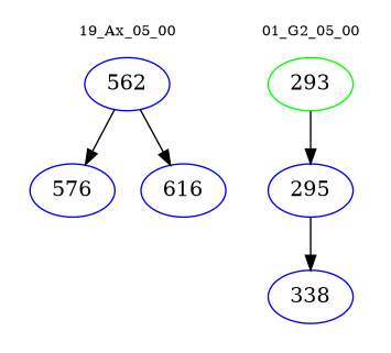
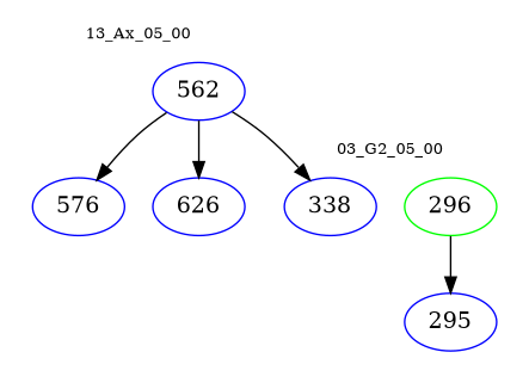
  digraph {
    node [color=blue]
    edge [color=black]
    n1 [label=576]
    n2 [label=562]
-   n3 [label=616]
-   n4 [color=green label=293]
+   n3 [label=626]
+   n4 [color=green label=296]
    n5 [label=295]
    n6 [label=338]
    subgraph cluster_1 {
      color=white
      fontsize=10
-     label="19_Ax_05_00"
+     label="13_Ax_05_00"
      n1
      n2
      n3
    }
    subgraph cluster_2 {
      color=white
      fontsize=10
-     label="01_G2_05_00"
+     label="03_G2_05_00"
      n4
      n5
      n6
    }
    n2 -> n1
    n2 -> n3
    n4 -> n5
-   n5 -> n6
+   n2 -> n6
  }
